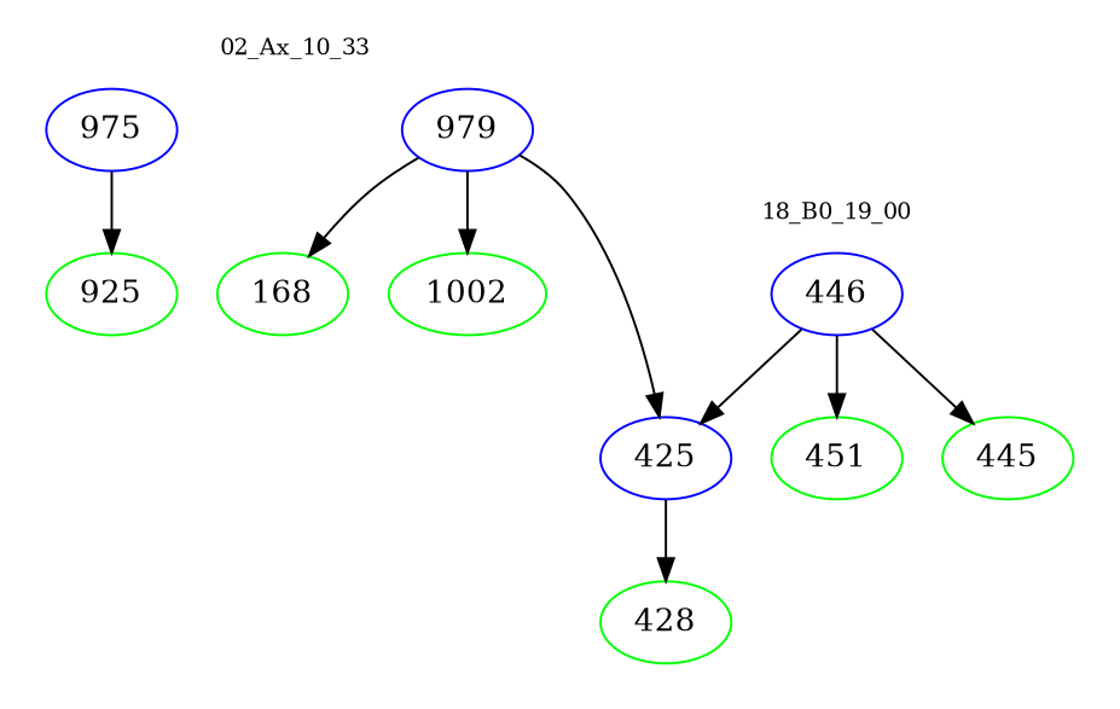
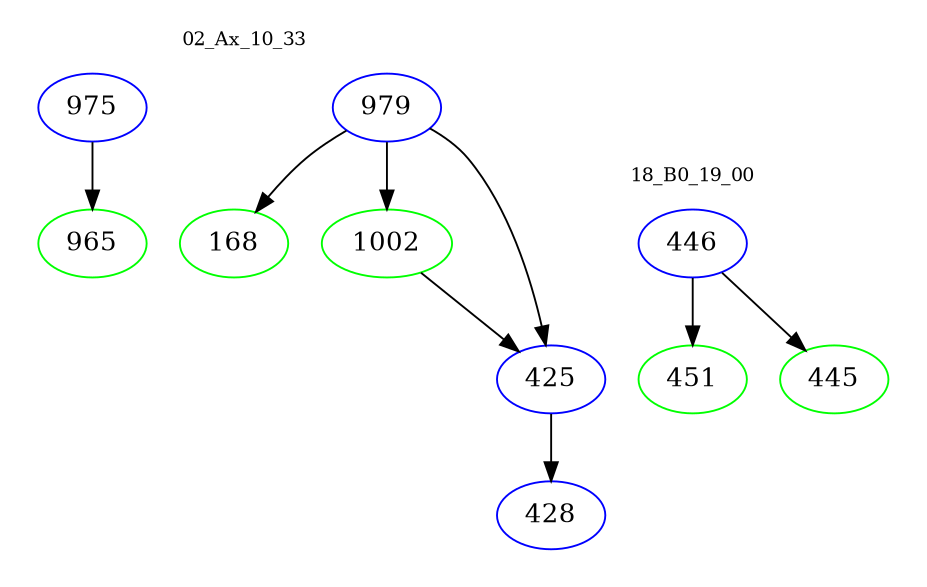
  digraph {
    node [color=green]
    edge [color=black]
    n1 [color=blue label=979]
    n2 [label=168]
    n3 [label=1002]
    n4 [color=blue label=975]
-   n5 [label=925]
+   n5 [label=965]
    n6 [color=blue label=446]
    n7 [color=blue label=425]
    n8 [label=451]
    n9 [label=445]
-   n10 [label=428]
+   n10 [color=blue label=428]
    subgraph cluster_1 {
      color=white
      fontsize=10
      label="02_Ax_10_33"
      n1
      n2
      n3
      n4
      n5
    }
    subgraph cluster_2 {
      color=white
      fontsize=10
      label="18_B0_19_00"
      n6
      n7
      n8
      n9
      n10
    }
    n1 -> n2
    n1 -> n3
    n1 -> n7
    n4 -> n5
-   n6 -> n7
+   n3 -> n7
    n6 -> n8
    n6 -> n9
    n7 -> n10
  }
